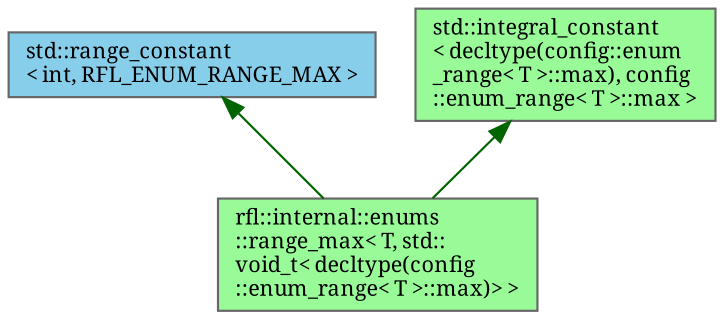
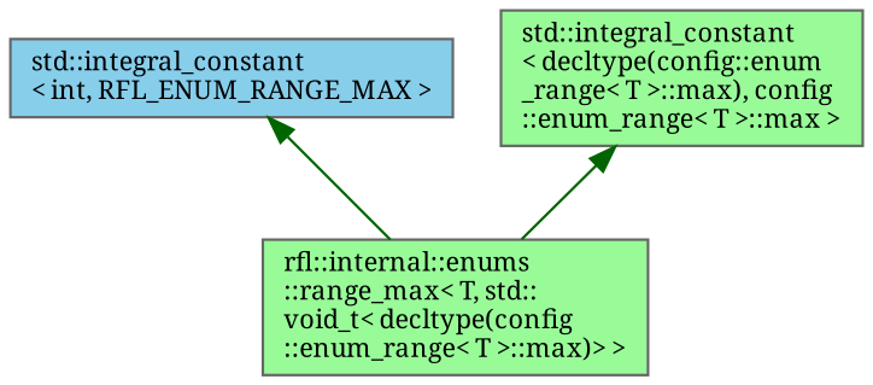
  digraph {
    rankdir=TB
    fontname="Noto Serif"
    node [color=gray40 fillcolor=palegreen fontname="Noto Serif" fontsize=10 shape=box style=filled]
    edge [color=darkgreen dir=back fontname="Noto Serif" fontsize=10 labelfontname=Helvetica labelfontsize=10 style=solid]
    n1 [fontcolor=black height=0.2 label="rfl::internal::enums\l::range_max\< T, std::\lvoid_t\< decltype(config\l::enum_range\< T \>::max)\> \>" width=0.4]
-   n2 [fillcolor=skyblue height=0.2 label="std::range_constant\l\< int, RFL_ENUM_RANGE_MAX \>" width=0.4]
+   n2 [fillcolor=skyblue height=0.2 label="std::integral_constant\l\< int, RFL_ENUM_RANGE_MAX \>" width=0.4]
    n3 [height=0.2 label="std::integral_constant\l\< decltype(config::enum\l_range\< T \>::max), config\l::enum_range\< T \>::max \>" width=0.4]
    n2 -> n1
    n3 -> n1
  }
